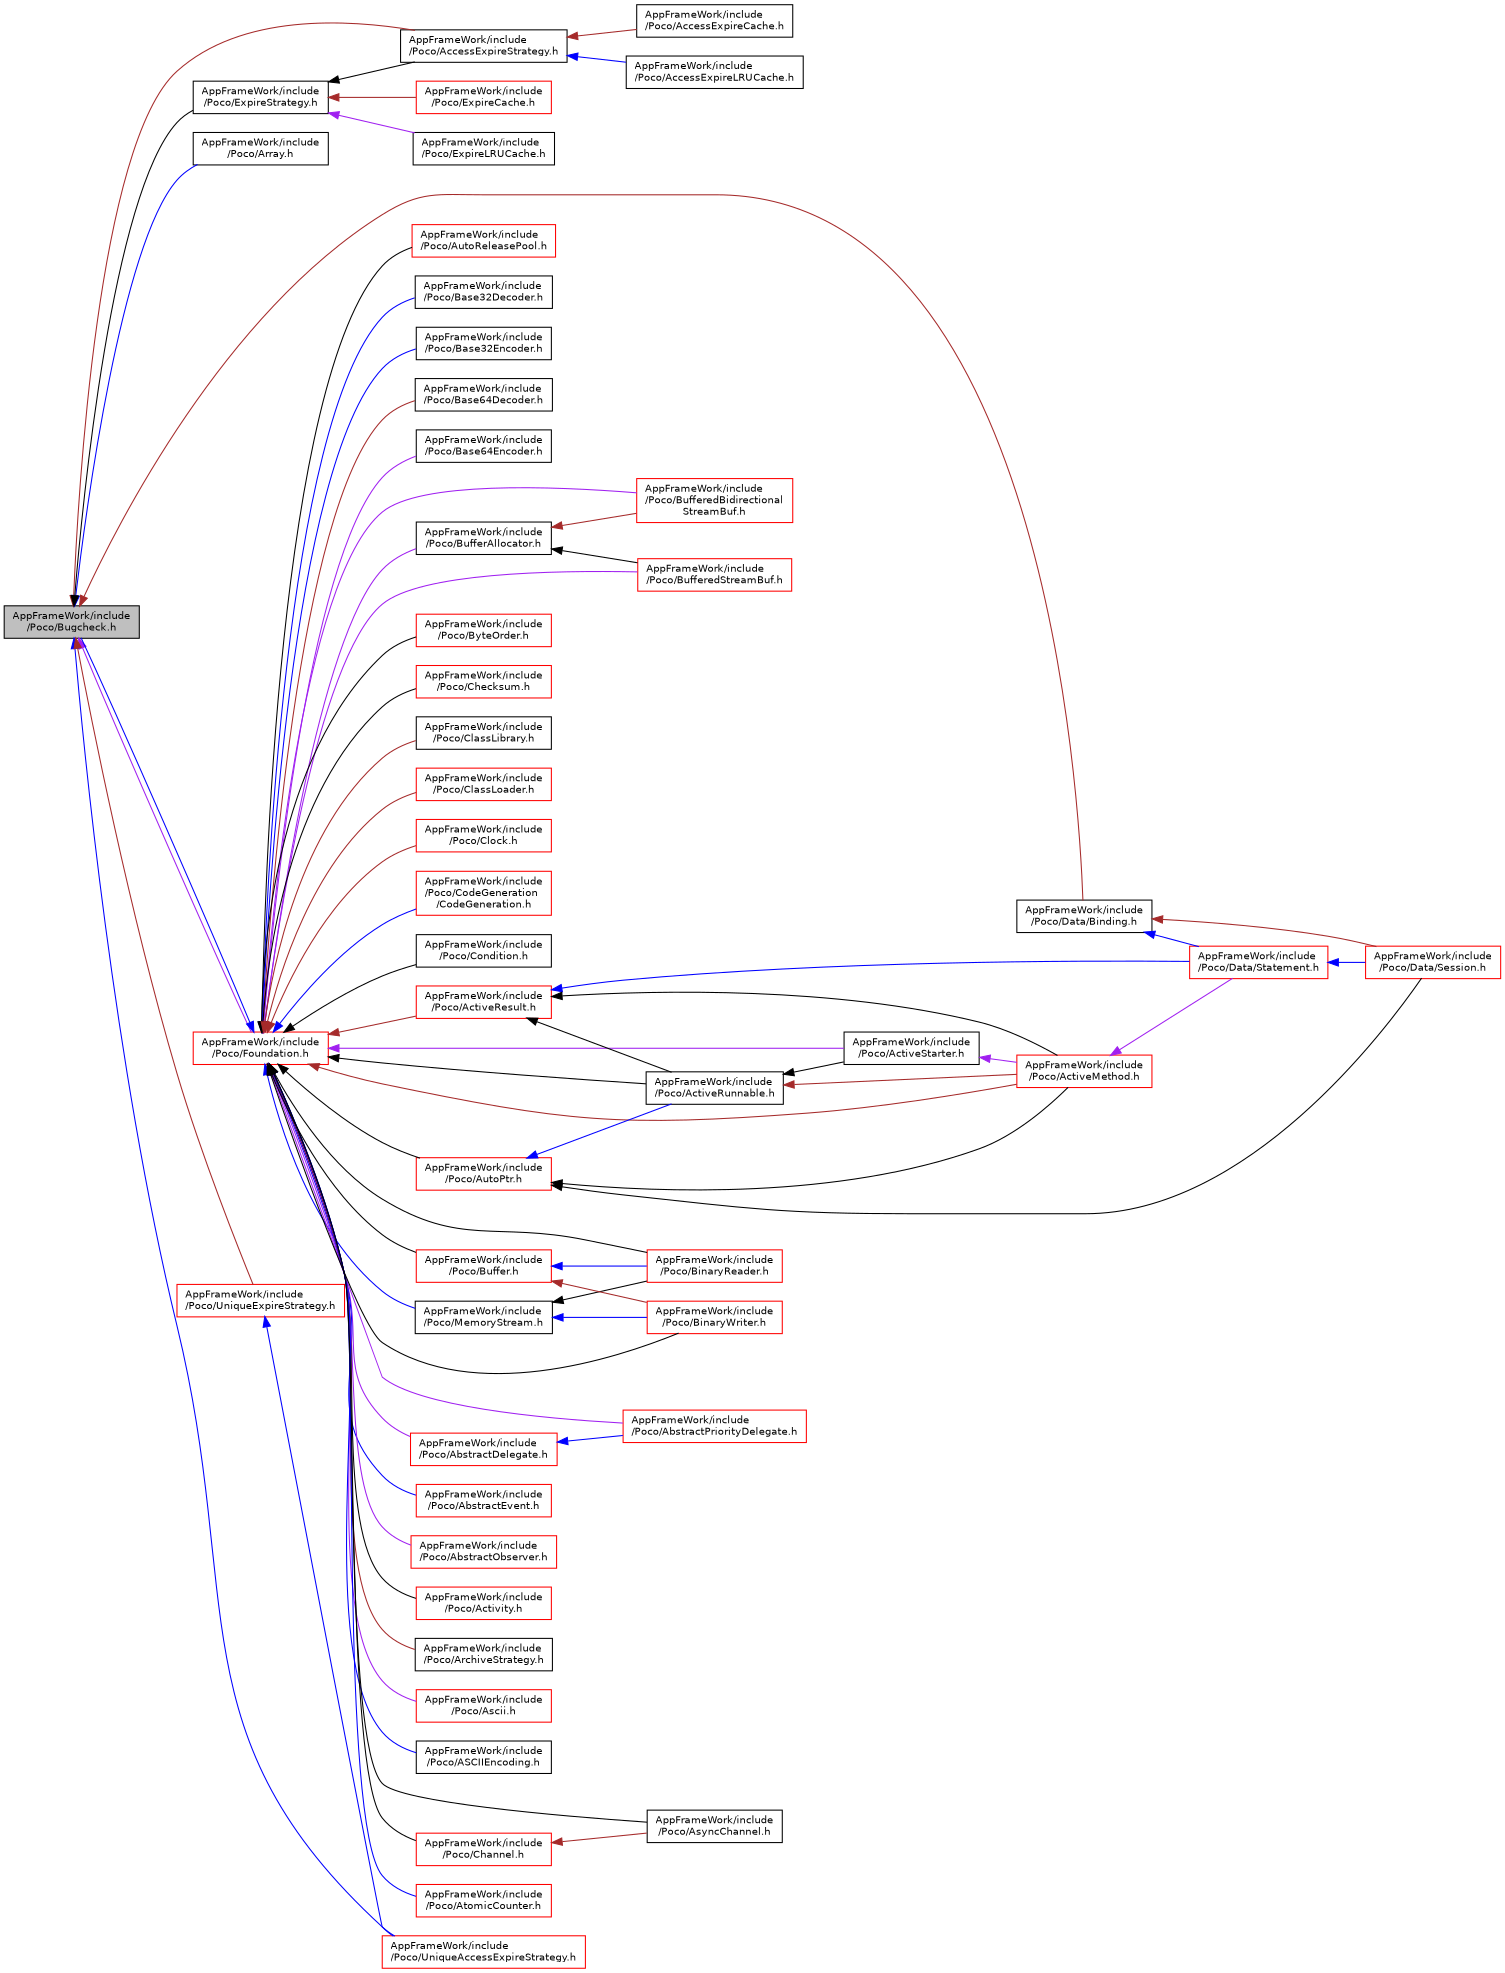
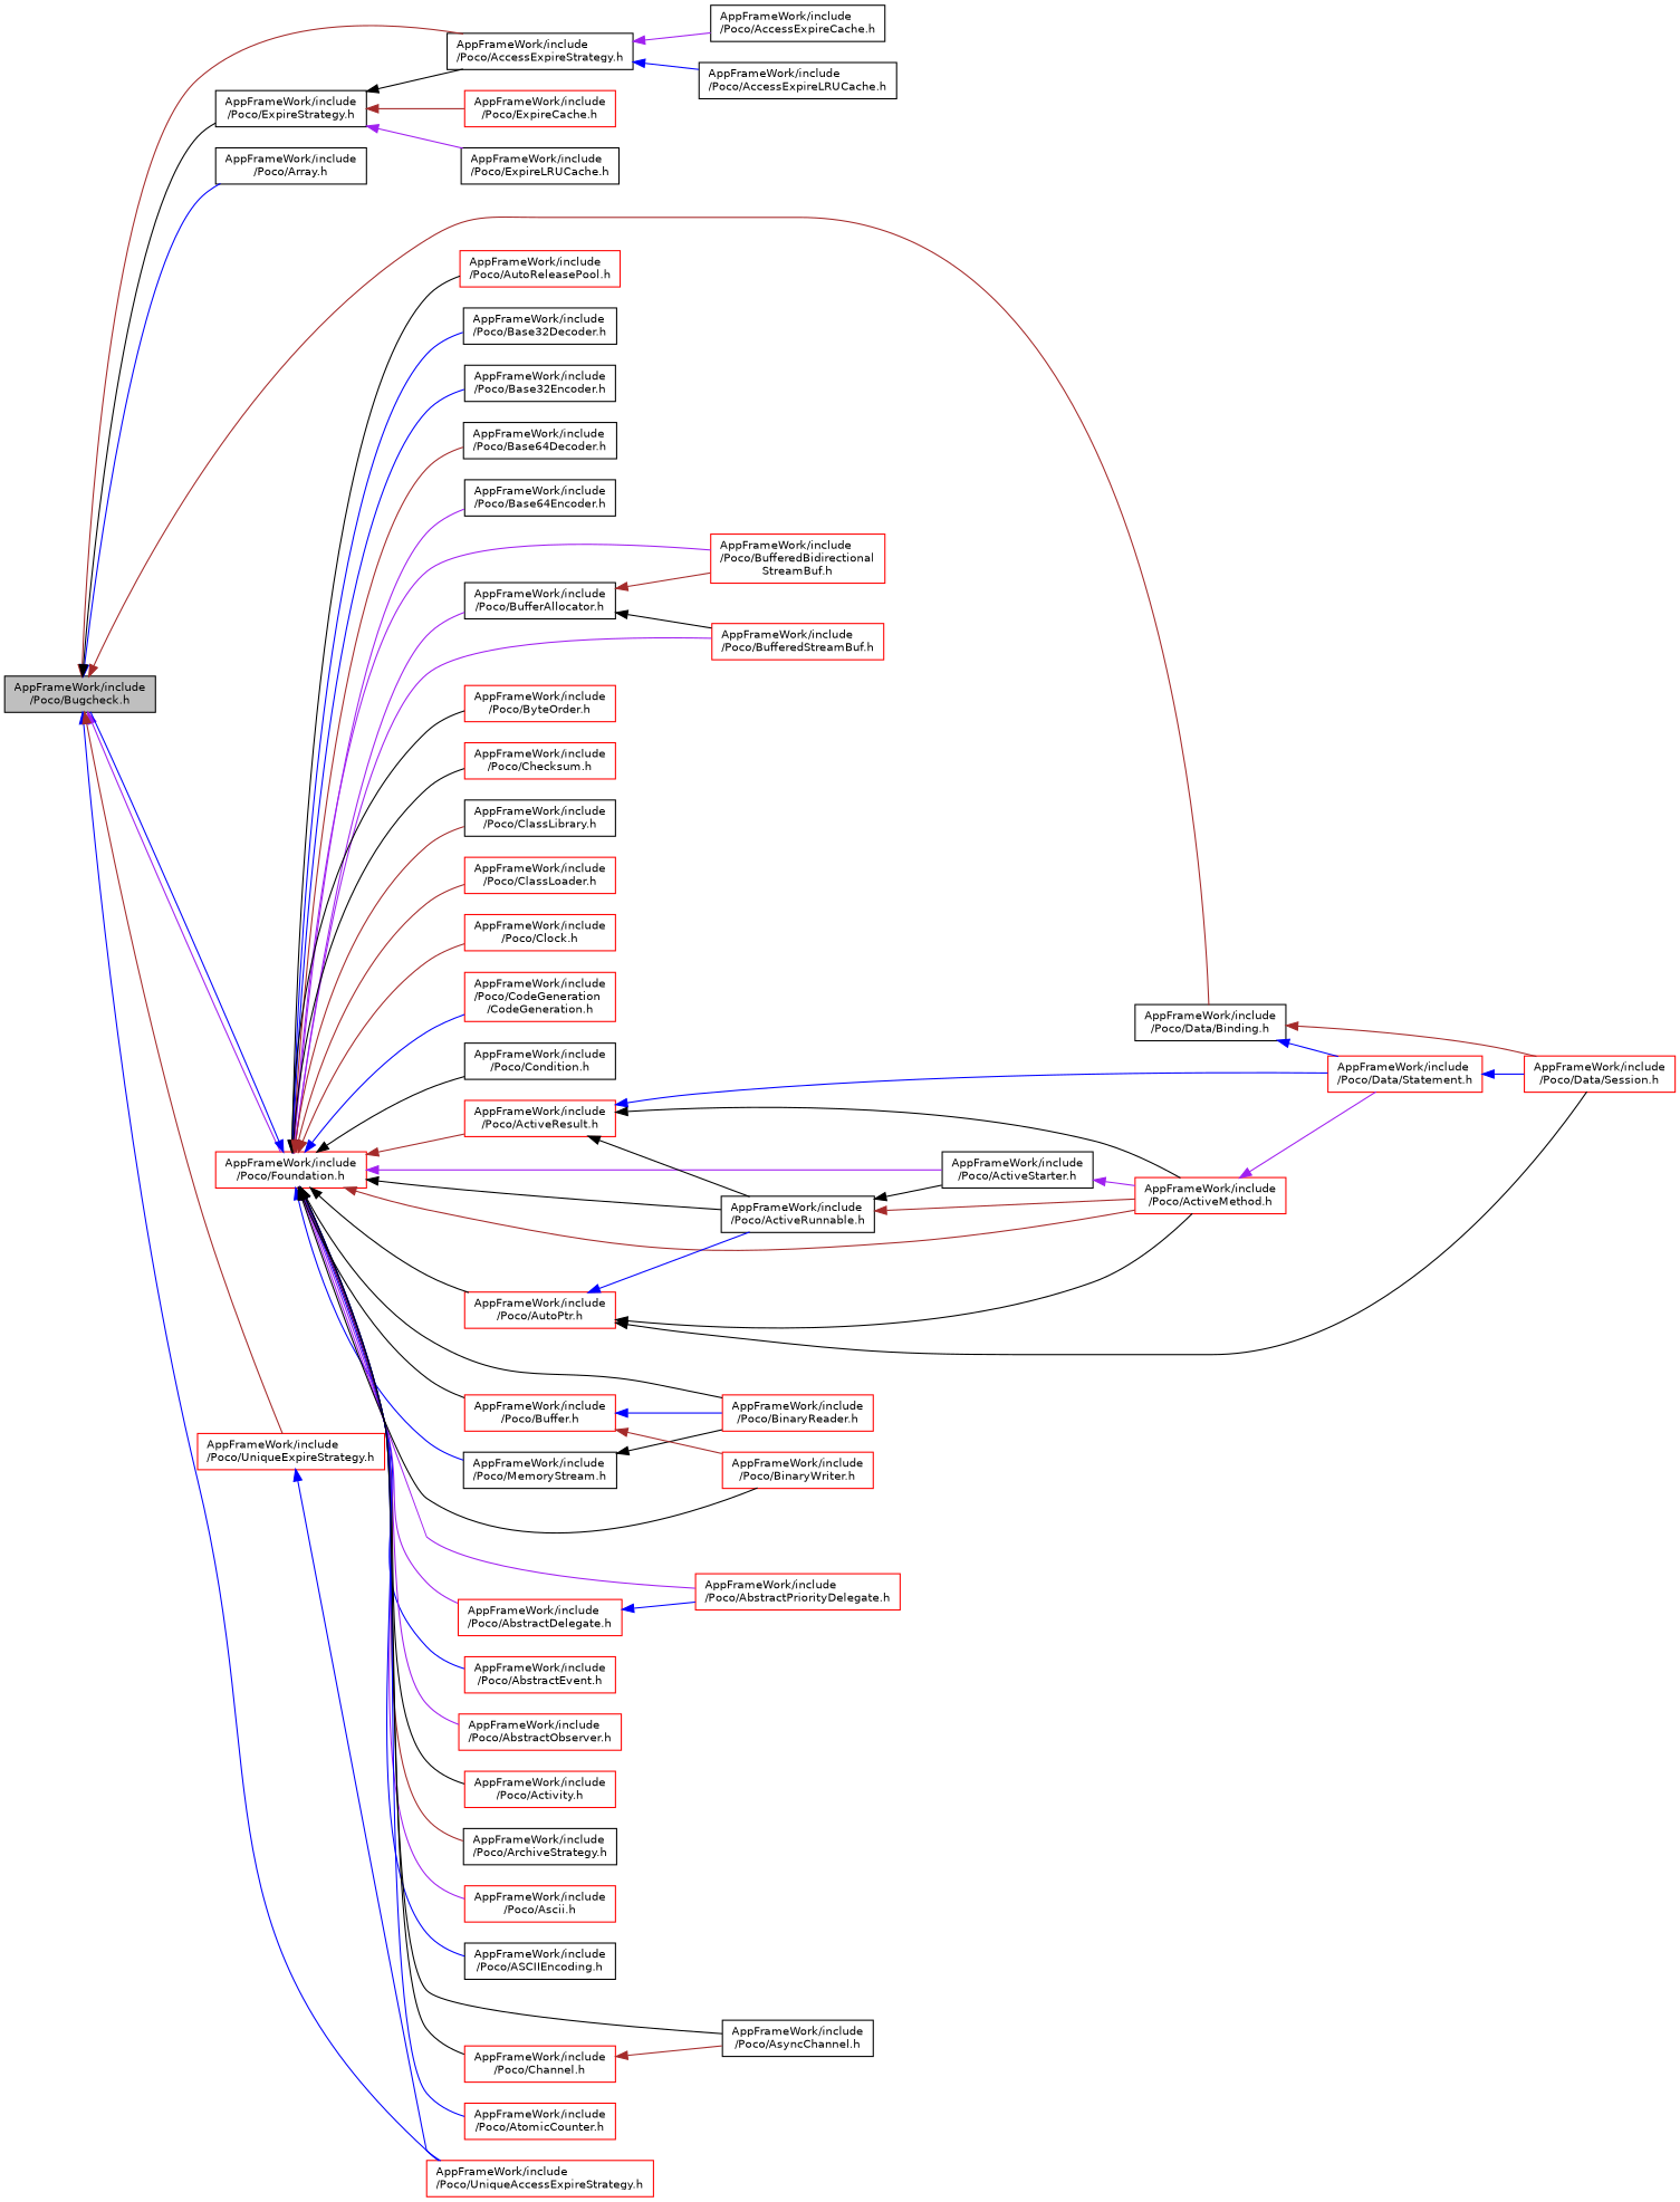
  digraph {
    rankdir=LR
    node [color=red fillcolor=white fontname=Helvetica fontsize=10 shape=record style=filled]
    edge [color=black dir=back fontname=Helvetica fontsize=10 labelfontname=Helvetica labelfontsize=10 style=solid]
    n1 [color=black fillcolor=grey75 fontcolor=black height=0.2 label="AppFrameWork/include\l/Poco/Bugcheck.h" width=0.4]
    n2 [color=black height=0.2 label="AppFrameWork/include\l/Poco/AccessExpireStrategy.h" width=0.4]
    n3 [color=black height=0.2 label="AppFrameWork/include\l/Poco/Array.h" width=0.4]
    n4 [color=black height=0.2 label="AppFrameWork/include\l/Poco/Data/Binding.h" width=0.4]
    n5 [color=black height=0.2 label="AppFrameWork/include\l/Poco/ExpireStrategy.h" width=0.4]
    n6 [height=0.2 label="AppFrameWork/include\l/Poco/Foundation.h" width=0.4]
    n7 [height=0.2 label="AppFrameWork/include\l/Poco/UniqueAccessExpireStrategy.h" width=0.4]
    n8 [height=0.2 label="AppFrameWork/include\l/Poco/UniqueExpireStrategy.h" width=0.4]
    n9 [color=black height=0.2 label="AppFrameWork/include\l/Poco/AccessExpireCache.h" width=0.4]
    n10 [color=black height=0.2 label="AppFrameWork/include\l/Poco/AccessExpireLRUCache.h" width=0.4]
    n11 [height=0.2 label="AppFrameWork/include\l/Poco/Data/Session.h" width=0.4]
    n12 [height=0.2 label="AppFrameWork/include\l/Poco/Data/Statement.h" width=0.4]
    n13 [height=0.2 label="AppFrameWork/include\l/Poco/ExpireCache.h" width=0.4]
    n14 [color=black height=0.2 label="AppFrameWork/include\l/Poco/ExpireLRUCache.h" width=0.4]
    n15 [color=black height=0.2 label="AppFrameWork/include\l/Poco/MemoryStream.h" width=0.4]
    n16 [height=0.2 label="AppFrameWork/include\l/Poco/AbstractDelegate.h" width=0.4]
    n17 [height=0.2 label="AppFrameWork/include\l/Poco/AbstractPriorityDelegate.h" width=0.4]
    n18 [height=0.2 label="AppFrameWork/include\l/Poco/AbstractEvent.h" width=0.4]
    n19 [height=0.2 label="AppFrameWork/include\l/Poco/AbstractObserver.h" width=0.4]
    n20 [height=0.2 label="AppFrameWork/include\l/Poco/ActiveMethod.h" width=0.4]
    n21 [height=0.2 label="AppFrameWork/include\l/Poco/ActiveResult.h" width=0.4]
    n22 [color=black height=0.2 label="AppFrameWork/include\l/Poco/ActiveRunnable.h" width=0.4]
    n23 [color=black height=0.2 label="AppFrameWork/include\l/Poco/ActiveStarter.h" width=0.4]
    n24 [height=0.2 label="AppFrameWork/include\l/Poco/Activity.h" width=0.4]
    n25 [color=black height=0.2 label="AppFrameWork/include\l/Poco/ArchiveStrategy.h" width=0.4]
    n26 [height=0.2 label="AppFrameWork/include\l/Poco/Ascii.h" width=0.4]
    n27 [color=black height=0.2 label="AppFrameWork/include\l/Poco/ASCIIEncoding.h" width=0.4]
    n28 [color=black height=0.2 label="AppFrameWork/include\l/Poco/AsyncChannel.h" width=0.4]
    n29 [height=0.2 label="AppFrameWork/include\l/Poco/AtomicCounter.h" width=0.4]
    n30 [height=0.2 label="AppFrameWork/include\l/Poco/AutoPtr.h" width=0.4]
    n31 [height=0.2 label="AppFrameWork/include\l/Poco/AutoReleasePool.h" width=0.4]
    n32 [color=black height=0.2 label="AppFrameWork/include\l/Poco/Base32Decoder.h" width=0.4]
    n33 [color=black height=0.2 label="AppFrameWork/include\l/Poco/Base32Encoder.h" width=0.4]
    n34 [color=black height=0.2 label="AppFrameWork/include\l/Poco/Base64Decoder.h" width=0.4]
    n35 [color=black height=0.2 label="AppFrameWork/include\l/Poco/Base64Encoder.h" width=0.4]
    n36 [height=0.2 label="AppFrameWork/include\l/Poco/BinaryReader.h" width=0.4]
    n37 [height=0.2 label="AppFrameWork/include\l/Poco/BinaryWriter.h" width=0.4]
    n38 [height=0.2 label="AppFrameWork/include\l/Poco/Buffer.h" width=0.4]
    n39 [color=black height=0.2 label="AppFrameWork/include\l/Poco/BufferAllocator.h" width=0.4]
    n40 [height=0.2 label="AppFrameWork/include\l/Poco/BufferedBidirectional\lStreamBuf.h" width=0.4]
    n41 [height=0.2 label="AppFrameWork/include\l/Poco/BufferedStreamBuf.h" width=0.4]
    n42 [height=0.2 label="AppFrameWork/include\l/Poco/ByteOrder.h" width=0.4]
    n43 [height=0.2 label="AppFrameWork/include\l/Poco/Channel.h" width=0.4]
    n44 [height=0.2 label="AppFrameWork/include\l/Poco/Checksum.h" width=0.4]
    n45 [color=black height=0.2 label="AppFrameWork/include\l/Poco/ClassLibrary.h" width=0.4]
    n46 [height=0.2 label="AppFrameWork/include\l/Poco/ClassLoader.h" width=0.4]
    n47 [height=0.2 label="AppFrameWork/include\l/Poco/Clock.h" width=0.4]
    n48 [height=0.2 label="AppFrameWork/include\l/Poco/CodeGeneration\l/CodeGeneration.h" width=0.4]
    n49 [color=black height=0.2 label="AppFrameWork/include\l/Poco/Condition.h" width=0.4]
    n1 -> n2 [color=brown]
    n1 -> n3 [color=blue]
    n1 -> n4 [color=brown]
    n1 -> n5
    n1 -> n6 [color=purple]
    n1 -> n7 [color=blue]
    n1 -> n8 [color=brown]
-   n2 -> n9 [color=brown]
+   n2 -> n9 [color=purple]
    n2 -> n10 [color=blue]
    n4 -> n11 [color=brown]
    n4 -> n12 [color=blue]
    n5 -> n2
    n5 -> n13 [color=brown]
    n5 -> n14 [color=purple]
    n6 -> n1 [color=blue]
    n6 -> n15 [color=blue]
    n6 -> n16 [color=purple]
    n6 -> n17 [color=purple]
    n6 -> n18 [color=blue]
    n6 -> n19 [color=purple]
    n6 -> n20 [color=brown]
    n6 -> n21 [color=brown]
    n6 -> n22
    n6 -> n23 [color=purple]
    n6 -> n24
    n6 -> n25 [color=brown]
    n6 -> n26 [color=purple]
    n6 -> n27 [color=blue]
    n6 -> n28
    n6 -> n29 [color=blue]
    n6 -> n30
    n6 -> n31
    n6 -> n32 [color=blue]
    n6 -> n33 [color=blue]
    n6 -> n34 [color=brown]
    n6 -> n35 [color=purple]
    n6 -> n36
    n6 -> n37
    n6 -> n38
    n6 -> n39 [color=purple]
    n6 -> n40 [color=purple]
    n6 -> n41 [color=purple]
    n6 -> n42
    n6 -> n43
    n6 -> n44
    n6 -> n45 [color=brown]
    n6 -> n46 [color=brown]
    n6 -> n47 [color=brown]
    n6 -> n48 [color=blue]
    n6 -> n49
    n8 -> n7 [color=blue]
    n12 -> n11 [color=blue]
    n15 -> n36
-   n15 -> n37 [color=blue]
    n16 -> n17 [color=blue]
    n20 -> n12 [color=purple]
    n21 -> n12 [color=blue]
    n21 -> n20
    n21 -> n22
    n22 -> n20 [color=brown]
    n22 -> n23
    n23 -> n20 [color=purple]
    n30 -> n11
    n30 -> n20
    n30 -> n22 [color=blue]
    n38 -> n36 [color=blue]
    n38 -> n37 [color=brown]
    n39 -> n40 [color=brown]
    n39 -> n41
    n43 -> n28 [color=brown]
  }
